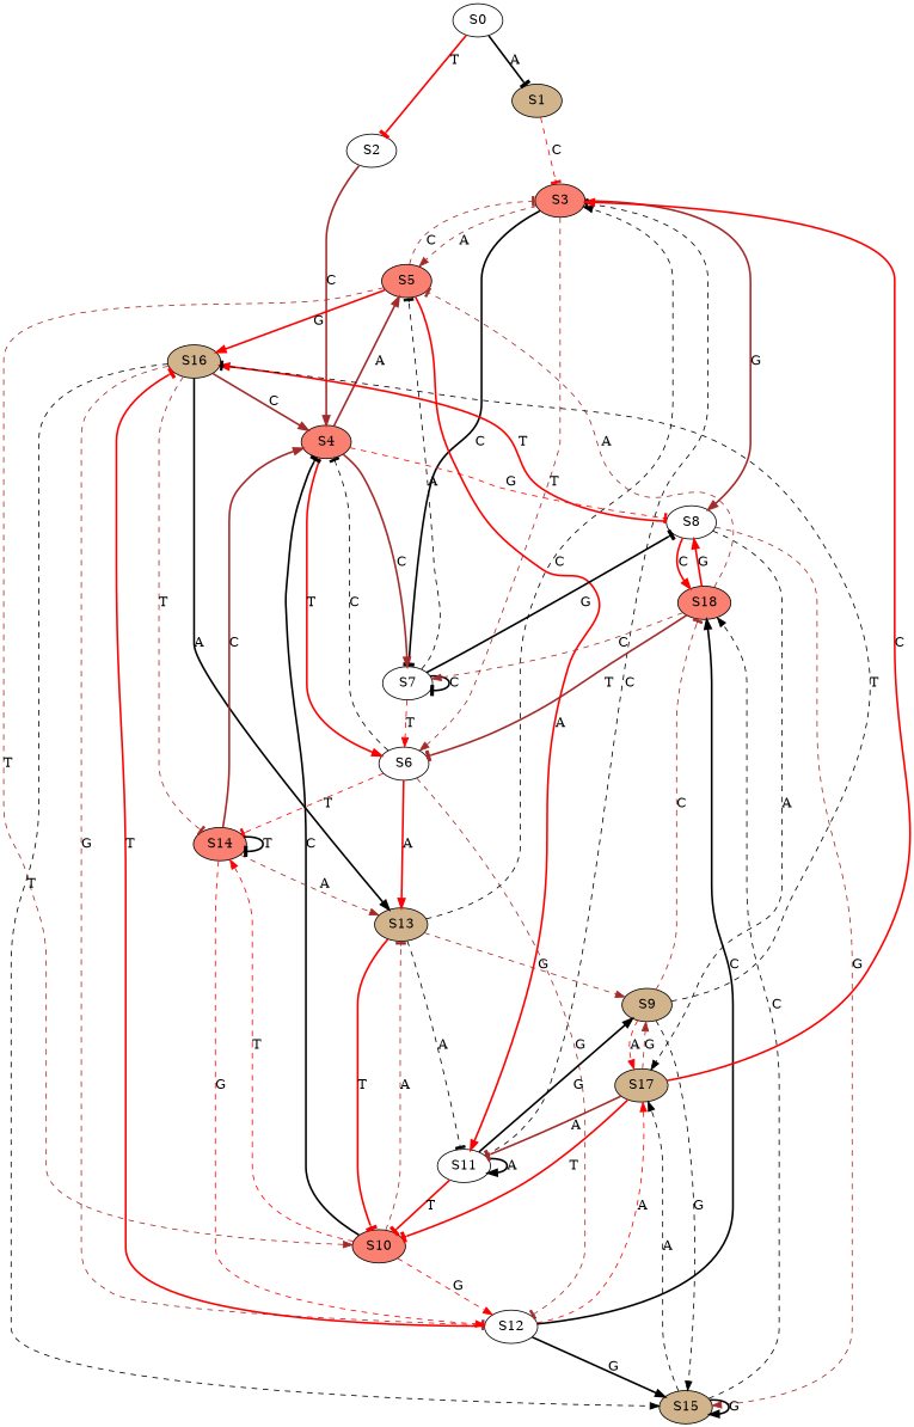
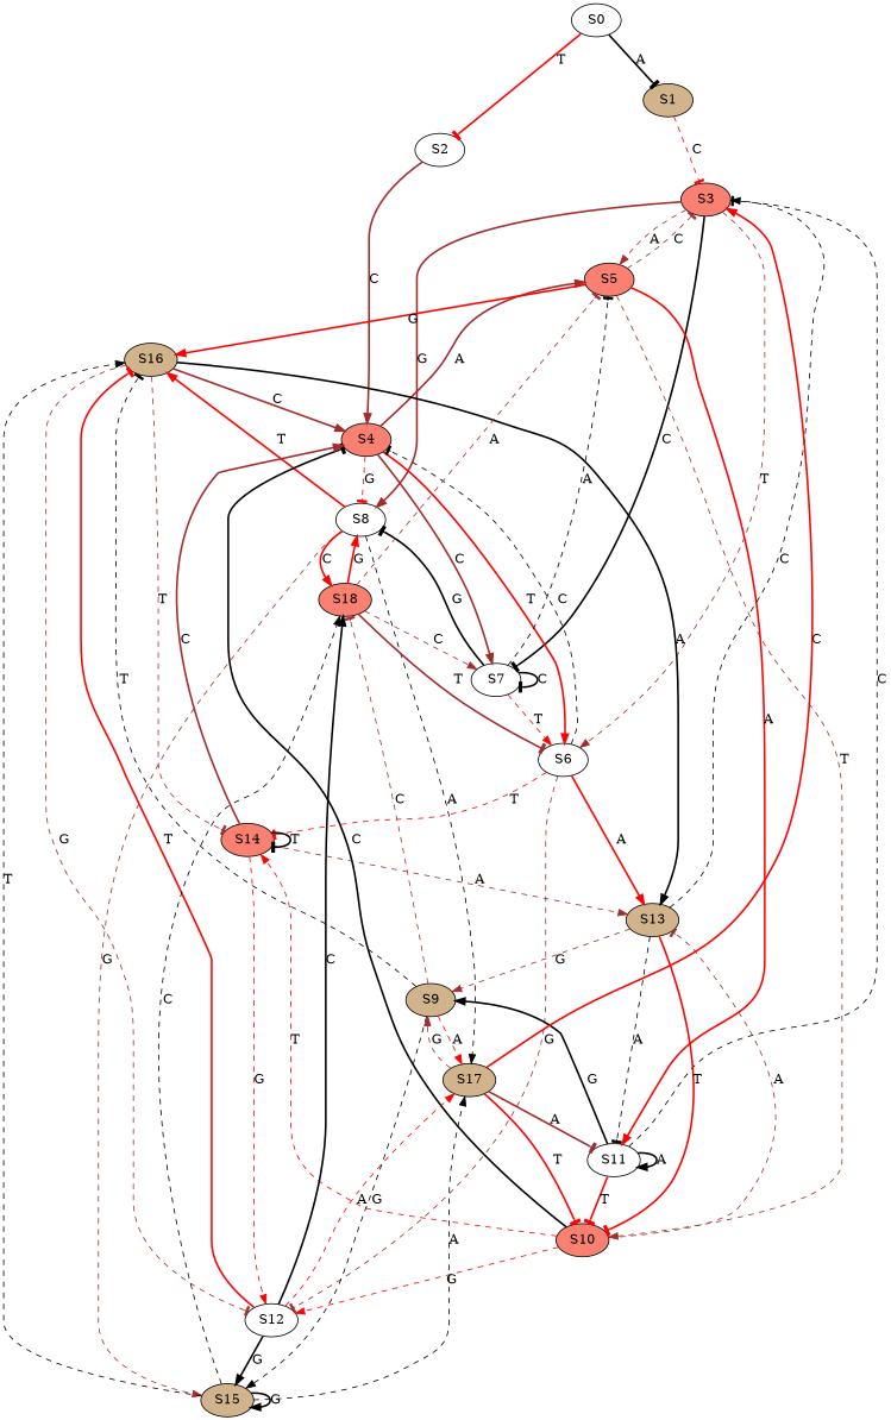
  strict digraph {
    node [fillcolor=white style=filled]
    edge [arrowhead=normal color=black style=dashed]
    S1 [fillcolor=tan]
    S0
    S2
    S3 [fillcolor=salmon]
    S4 [fillcolor=salmon]
    S5 [fillcolor=salmon]
    S6
    S7
    S8
    S10 [fillcolor=salmon]
    S11
    S16 [fillcolor=tan]
    S12
    S13 [fillcolor=tan]
    S14 [fillcolor=salmon]
    S15 [fillcolor=tan]
    S17 [fillcolor=tan]
    S18 [fillcolor=salmon]
    S9 [fillcolor=tan]
    S1 -> S3 [arrowhead=tee color=red label=C]
    S0 -> S1 [arrowhead=tee label=A style=bold]
    S0 -> S2 [arrowhead=tee color=red label=T style=bold]
    S2 -> S4 [color=brown label=C style=bold]
    S3 -> S5 [color=brown label=A]
    S3 -> S6 [color=brown label=T]
    S3 -> S7 [arrowhead=tee label=C style=bold]
    S3 -> S8 [color=brown label=G style=bold]
    S4 -> S5 [color=brown label=A style=bold]
    S4 -> S6 [color=red label=T style=bold]
    S4 -> S7 [color=brown label=C style=bold]
    S4 -> S8 [arrowhead=tee color=red label=G]
    S5 -> S3 [arrowhead=tee color=brown label=C]
    S5 -> S10 [color=brown label=T]
    S5 -> S11 [color=red label=A style=bold]
    S5 -> S16 [color=red label=G style=bold]
    S6 -> S4 [arrowhead=tee label=C]
    S6 -> S12 [arrowhead=tee color=brown label=G]
    S6 -> S13 [color=red label=A style=bold]
    S6 -> S14 [arrowhead=tee color=red label=T]
    S7 -> S5 [arrowhead=tee label=A]
    S7 -> S6 [color=red label=T]
    S7 -> S7 [arrowhead=tee label=C style=bold]
    S7 -> S8 [arrowhead=tee label=G style=bold]
    S8 -> S16 [color=red label=T style=bold]
    S8 -> S15 [color=brown label=G]
    S8 -> S17 [label=A]
    S8 -> S18 [color=red label=C style=bold]
    S10 -> S4 [arrowhead=tee label=C style=bold]
    S10 -> S12 [color=red label=G]
    S10 -> S13 [arrowhead=tee color=brown label=A]
    S10 -> S14 [color=red label=T]
    S11 -> S3 [arrowhead=tee label=C]
    S11 -> S10 [arrowhead=tee color=red label=T style=bold]
    S11 -> S11 [label=A style=bold]
    S11 -> S9 [label=G style=bold]
    S16 -> S4 [color=brown label=C style=bold]
    S16 -> S12 [arrowhead=tee color=brown label=G]
    S16 -> S13 [label=A style=bold]
    S16 -> S14 [arrowhead=tee color=brown label=T]
    S12 -> S16 [arrowhead=tee color=red label=T style=bold]
    S12 -> S15 [label=G style=bold]
    S12 -> S17 [color=red label=A]
    S12 -> S18 [label=C style=bold]
    S13 -> S3 [label=C]
    S13 -> S10 [arrowhead=tee color=red label=T style=bold]
    S13 -> S11 [arrowhead=tee label=A]
    S13 -> S9 [color=brown label=G]
    S14 -> S4 [color=brown label=C style=bold]
    S14 -> S12 [color=red label=G]
    S14 -> S13 [color=brown label=A]
    S14 -> S14 [arrowhead=tee label=T style=bold]
-   S16 -> S15 [label=T]
+   S15 -> S16 [label=T]
    S15 -> S15 [label=G style=bold]
    S15 -> S17 [label=A]
    S15 -> S18 [label=C]
    S17 -> S3 [color=red label=C style=bold]
    S17 -> S10 [arrowhead=tee color=red label=T style=bold]
    S17 -> S11 [arrowhead=tee color=brown label=A style=bold]
    S17 -> S9 [color=brown label=G]
    S18 -> S5 [arrowhead=tee color=brown label=A]
    S18 -> S6 [arrowhead=tee color=brown label=T style=bold]
    S18 -> S7 [color=brown label=C]
    S18 -> S8 [color=red label=G style=bold]
    S9 -> S16 [arrowhead=tee label=T]
    S9 -> S15 [label=G]
    S9 -> S17 [color=red label=A]
    S9 -> S18 [arrowhead=tee color=brown label=C]
  }
